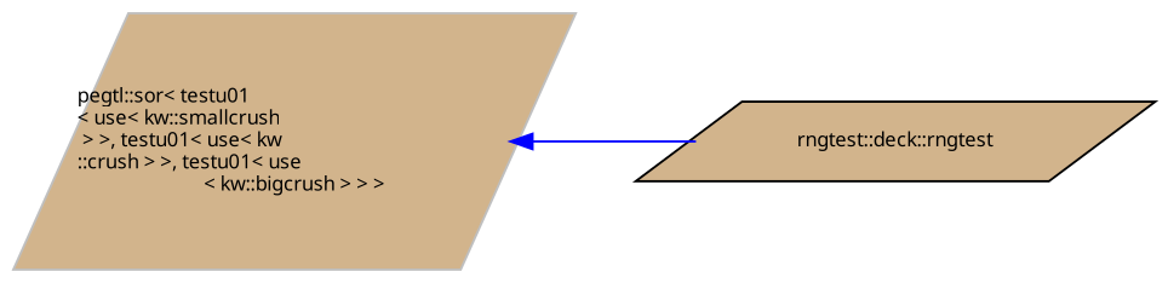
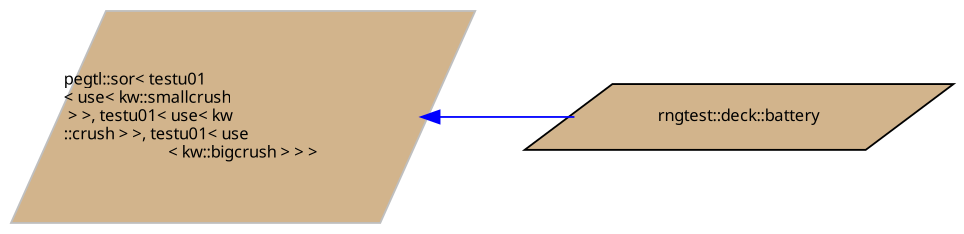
  digraph {
    rankdir=LR
    node [fillcolor=tan fontname="sans-serif" fontsize=9 shape=parallelogram style=filled]
-   n1 [color=black fontcolor=black height=0.2 label="rngtest::deck::rngtest" width=0.4]
+   n1 [color=black fontcolor=black height=0.2 label="rngtest::deck::battery" width=0.4]
    n2 [color=grey75 height=0.2 label="pegtl::sor\< testu01\l\< use\< kw::smallcrush\l \> \>, testu01\< use\< kw\l::crush \> \>, testu01\< use\l\< kw::bigcrush \> \> \>" width=0.4]
    n2 -> n1 [color=blue dir=back fontname="sans-serif" fontsize=9 labelfontname="sans-serif" labelfontsize=9 style=solid]
  }
